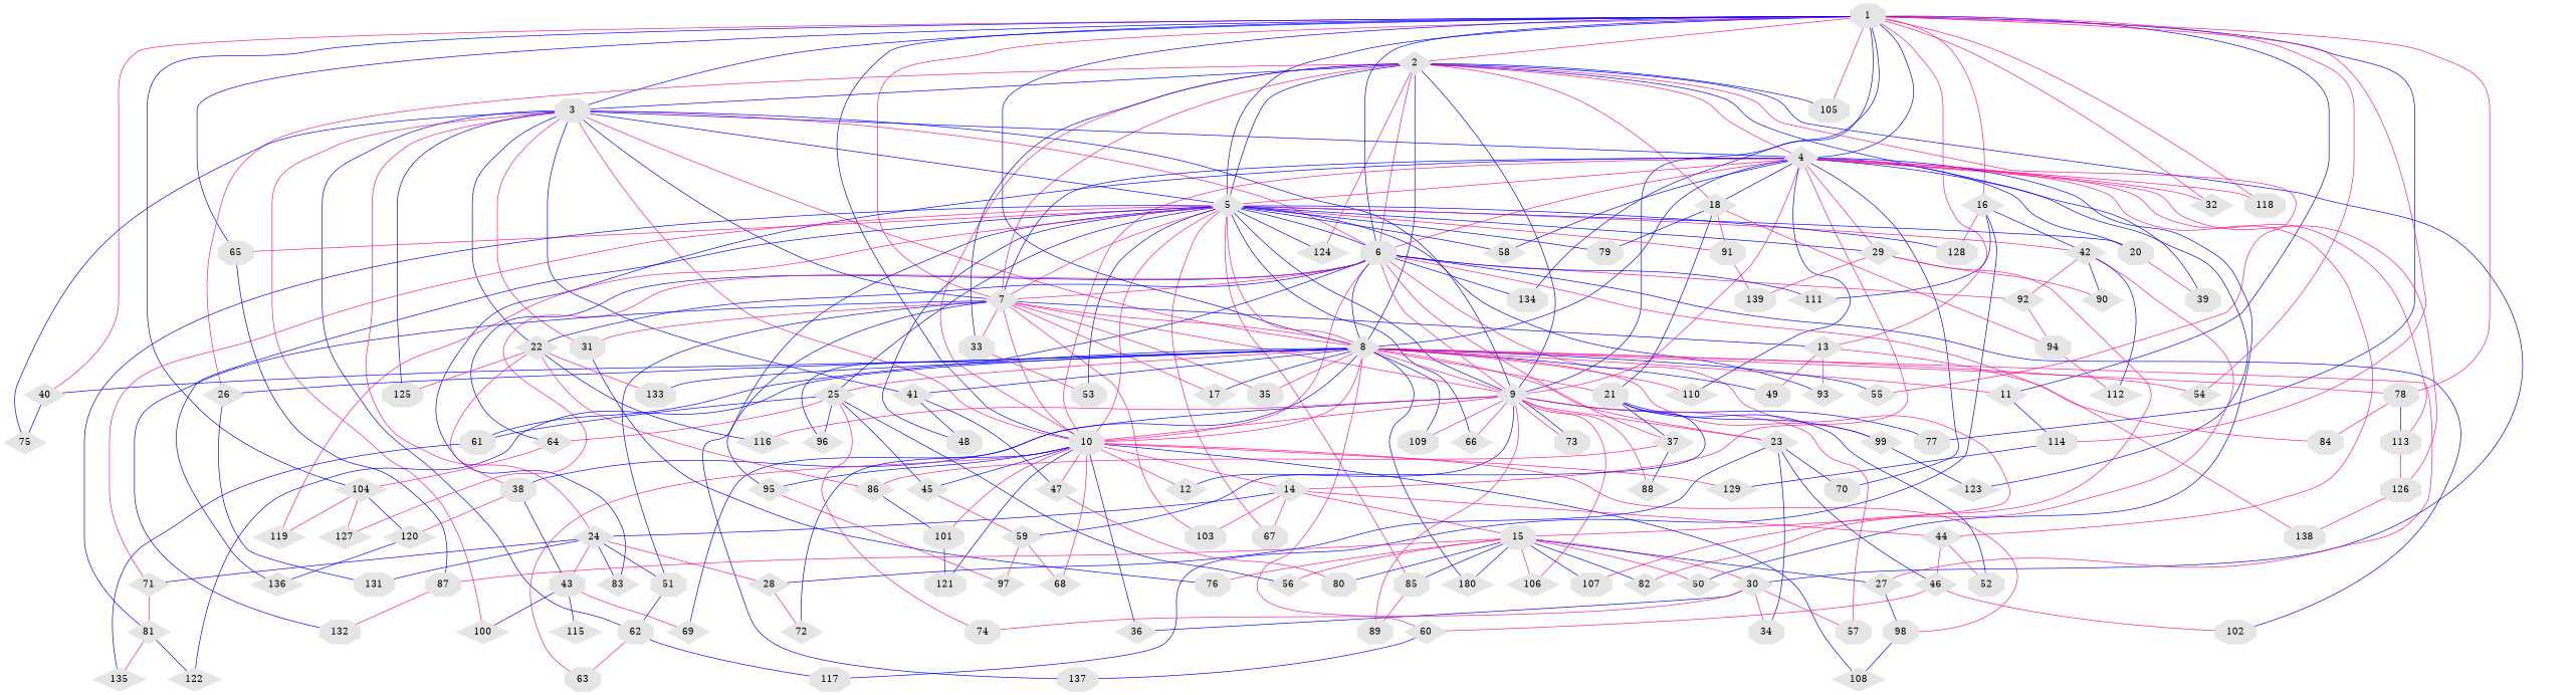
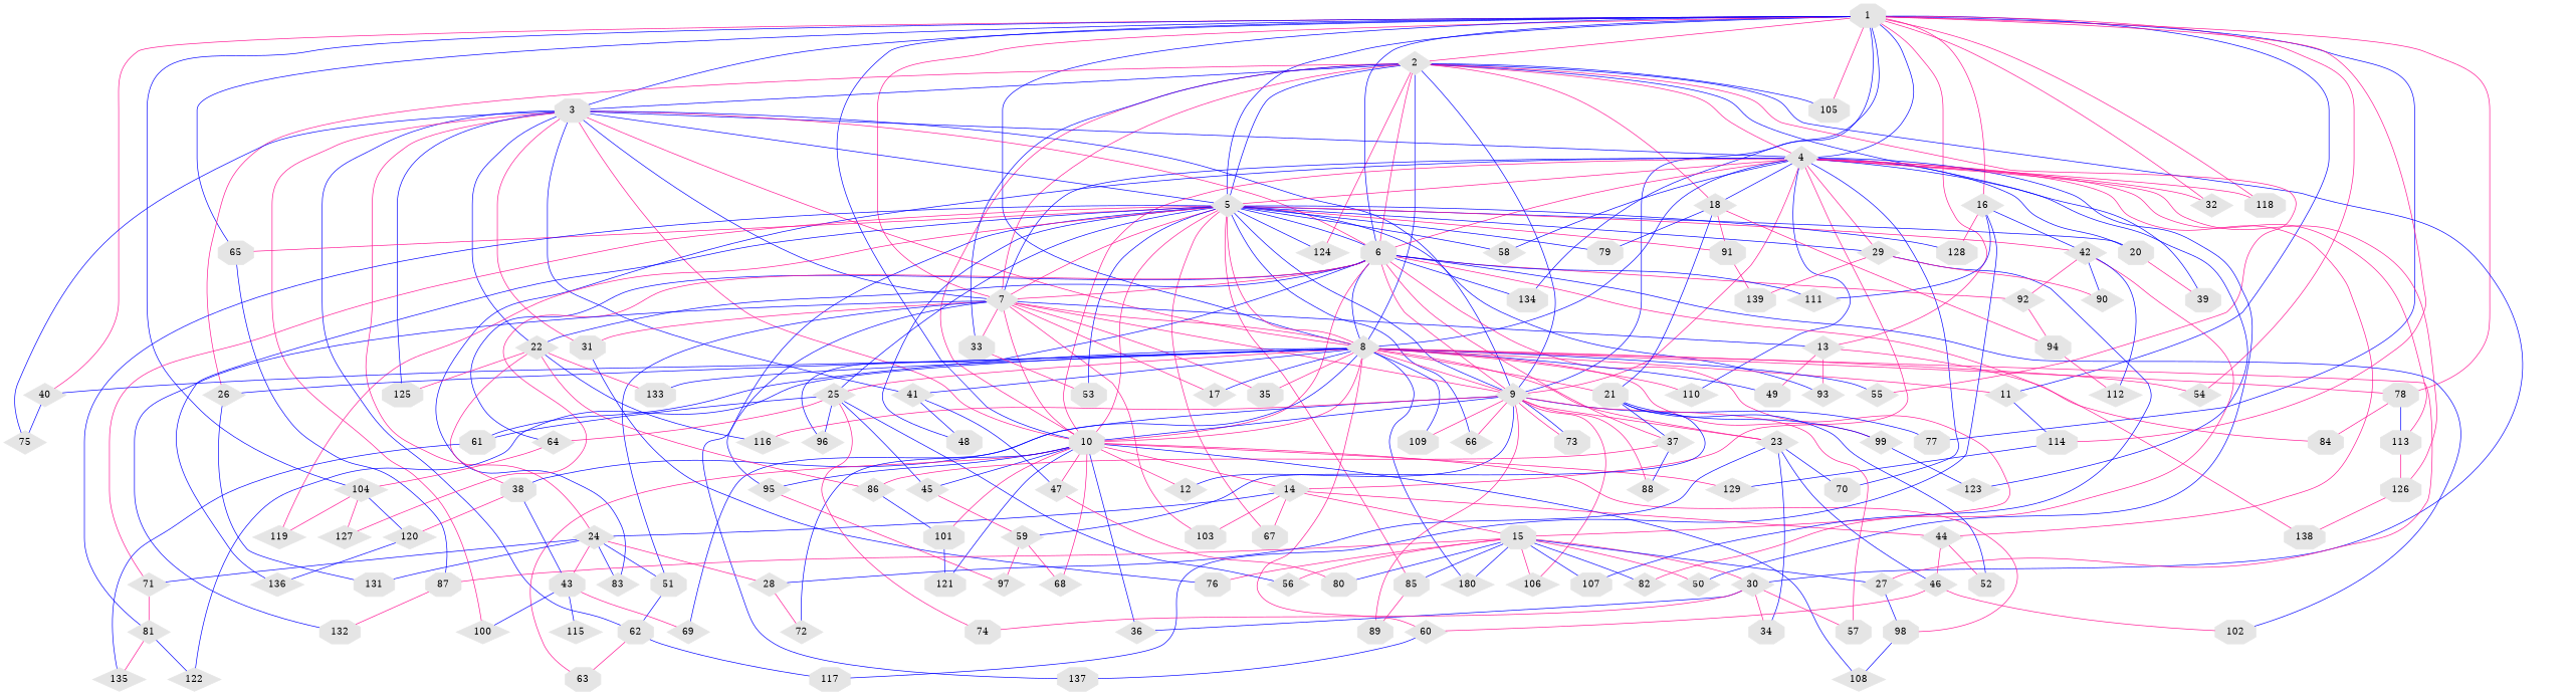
  graph {
    node [color=gray90 shape=diamond style=filled]
    edge [color=deeppink]
    1 [shape=octagon]
    2
    3 [shape=octagon]
    4
    5
    6 [shape=octagon]
    7
    8
    9
    10 [shape=octagon]
    11
    13
    16
    32
    40
    54
    65 [shape=octagon]
    77 [shape=octagon]
    78 [shape=octagon]
    104
    105 [shape=octagon]
    114 [shape=octagon]
    118 [shape=octagon]
    134 [shape=octagon]
    18
    26
    30
    33 [shape=octagon]
    39 [shape=octagon]
    55
    124
    22
    24
    31 [shape=octagon]
    41
    62 [shape=octagon]
    75
    100
    125 [shape=octagon]
    14
    20 [shape=octagon]
    29
    44
    50
    58
    70 [shape=octagon]
    83
    110
    113 [shape=octagon]
    123
    126 [shape=octagon]
    25
    42
    48 [shape=octagon]
    53 [shape=octagon]
    66
    67 [shape=octagon]
    71
    79 [shape=octagon]
    81
    85 [shape=octagon]
    91 [shape=octagon]
    93
    95
    119
    128 [shape=octagon]
    136
    15 [shape=octagon]
    37
    64
    92
    96
    102 [shape=octagon]
    111
    127
    138 [shape=octagon]
    17
    35 [shape=octagon]
    51 [shape=octagon]
    103 [shape=octagon]
    132 [shape=octagon]
    137 [shape=octagon]
    21 [shape=octagon]
    23
    27
    49 [shape=octagon]
    60
    61 [shape=octagon]
    69
    99
    109 [shape=octagon]
    122
    n93 [label=180]
    133 [shape=octagon]
    12
    38 [shape=octagon]
    57 [shape=octagon]
    73 [shape=octagon]
    88
    89 [shape=octagon]
    106
    116
    36
    45
    47
    63 [shape=octagon]
    68
    72
    98 [shape=octagon]
    101 [shape=octagon]
    108
    121 [shape=octagon]
    129
    84 [shape=octagon]
    117 [shape=octagon]
    87 [shape=octagon]
    120
    94 [shape=octagon]
    131 [shape=octagon]
    34 [shape=octagon]
    74 [shape=octagon]
    86
    28
    43 [shape=octagon]
    76 [shape=octagon]
    107 [shape=octagon]
    90
    139 [shape=octagon]
    52 [shape=octagon]
    46
    56
    82
    112
    135
    97
    80 [shape=octagon]
    59
    115
    1 -- 2
    1 -- 3 [color=blue]
    1 -- 4 [color=blue]
    1 -- 5 [color=blue]
    1 -- 6 [color=blue]
    1 -- 7
    1 -- 8 [color=blue]
    1 -- 9 [color=blue]
    1 -- 10 [color=blue]
    1 -- 11 [color=blue]
    1 -- 13
    1 -- 16
    1 -- 32
    1 -- 40
    1 -- 54
    1 -- 65 [color=blue]
    1 -- 77 [color=blue]
    1 -- 78
    1 -- 104 [color=blue]
    1 -- 105
    1 -- 114
    1 -- 118
    1 -- 134 [color=blue]
    2 -- 3 [color=blue]
    2 -- 4
    2 -- 5 [color=blue]
    2 -- 6
    2 -- 7
    2 -- 8 [color=blue]
    2 -- 9 [color=blue]
    2 -- 10
    2 -- 105 [color=blue]
    2 -- 18
    2 -- 26
    2 -- 30 [color=blue]
    2 -- 33 [color=blue]
    2 -- 39 [color=blue]
    2 -- 55
    2 -- 124
    3 -- 4 [color=blue]
    3 -- 5 [color=blue]
    3 -- 6
    3 -- 7 [color=blue]
    3 -- 8
    3 -- 9 [color=blue]
    3 -- 10
    3 -- 22 [color=blue]
    3 -- 24
    3 -- 31
    3 -- 41 [color=blue]
    3 -- 62 [color=blue]
    3 -- 75 [color=blue]
    3 -- 100
    3 -- 125 [color=blue]
    4 -- 5
    4 -- 6
    4 -- 7 [color=blue]
    4 -- 8 [color=blue]
    4 -- 9
    4 -- 10
    4 -- 32
    4 -- 118
    4 -- 18 [color=blue]
    4 -- 14
    4 -- 20 [color=blue]
    4 -- 29
    4 -- 44
    4 -- 50 [color=blue]
    4 -- 58 [color=blue]
    4 -- 70 [color=blue]
    4 -- 83 [color=blue]
    4 -- 110 [color=blue]
    4 -- 113
    4 -- 123 [color=blue]
    4 -- 126
    5 -- 6 [color=blue]
    5 -- 7
    5 -- 8
    5 -- 9 [color=blue]
    5 -- 10
    5 -- 65
    5 -- 124 [color=blue]
    5 -- 20 [color=blue]
    5 -- 29 [color=blue]
    5 -- 58 [color=blue]
    5 -- 25 [color=blue]
    5 -- 42
    5 -- 48 [color=blue]
    5 -- 53 [color=blue]
    5 -- 66 [color=blue]
    5 -- 67
    5 -- 71
    5 -- 79 [color=blue]
    5 -- 81 [color=blue]
    5 -- 85
    5 -- 91
    5 -- 93 [color=blue]
    5 -- 95 [color=blue]
    5 -- 119
    5 -- 128 [color=blue]
    5 -- 136 [color=blue]
    6 -- 7
    6 -- 8 [color=blue]
    6 -- 9
    6 -- 10
    6 -- 134 [color=blue]
    6 -- 22 [color=blue]
    6 -- 15
    6 -- 37
    6 -- 64 [color=blue]
    6 -- 92
    6 -- 96 [color=blue]
    6 -- 102 [color=blue]
    6 -- 111 [color=blue]
    6 -- 127
    6 -- 138
    7 -- 8
    7 -- 9
    7 -- 10
    7 -- 13 [color=blue]
    7 -- 33
    7 -- 31
    7 -- 17
    7 -- 35
    7 -- 51 [color=blue]
    7 -- 103
    7 -- 132 [color=blue]
    7 -- 137 [color=blue]
    8 -- 9
    8 -- 10
    8 -- 11
    8 -- 40 [color=blue]
    8 -- 54
    8 -- 78
    8 -- 26 [color=blue]
    8 -- 55 [color=blue]
    8 -- 41 [color=blue]
    8 -- 110
    8 -- 25
    8 -- 17 [color=blue]
    8 -- 35
    8 -- 21
    8 -- 23
    8 -- 27
    8 -- 49 [color=blue]
    8 -- 60
    8 -- 61 [color=blue]
    8 -- 69 [color=blue]
    8 -- 99
    8 -- 109 [color=blue]
    8 -- 122 [color=blue]
    8 -- n93 [color=blue]
    8 -- 133 [color=blue]
-   9 -- 10
+   9 -- 10 [color=blue]
    9 -- 77 [color=blue]
    9 -- 66
    9 -- 23
    9 -- 109
    9 -- 12 [color=blue]
    9 -- 38 [color=blue]
    9 -- 57
    9 -- 73
    9 -- 73 [color=blue]
    9 -- 88
    9 -- 89
    9 -- 106
    9 -- 116
    10 -- 14
    10 -- 95 [color=blue]
    10 -- 12
    10 -- 36 [color=blue]
    10 -- 45 [color=blue]
    10 -- 47
    10 -- 63
    10 -- 68
    10 -- 72 [color=blue]
    10 -- 98
    10 -- 101
    10 -- 108 [color=blue]
    10 -- 121 [color=blue]
    10 -- 129
    11 -- 114 [color=blue]
    13 -- 93
    13 -- 49
    13 -- 84
    16 -- 42 [color=blue]
    16 -- 128
    16 -- 111 [color=blue]
    16 -- 117 [color=blue]
    40 -- 75 [color=blue]
    65 -- 87 [color=blue]
    78 -- 113 [color=blue]
    78 -- 84
    104 -- 119
    104 -- 127
    104 -- 120 [color=blue]
    114 -- 129 [color=blue]
    18 -- 79 [color=blue]
    18 -- 91
    18 -- 21 [color=blue]
    18 -- 94
    26 -- 131 [color=blue]
    30 -- 57
    30 -- 36 [color=blue]
    30 -- 34
    30 -- 74
    33 -- 53
    22 -- 125
    22 -- 133
    22 -- 38
    22 -- 116 [color=blue]
    22 -- 86
    24 -- 83 [color=blue]
    24 -- 71 [color=blue]
    24 -- 51 [color=blue]
    24 -- 131 [color=blue]
    24 -- 28
    24 -- 43
    31 -- 76 [color=blue]
    41 -- 48 [color=blue]
    41 -- 47 [color=blue]
    62 -- 63
    62 -- 117 [color=blue]
    14 -- 24 [color=blue]
    14 -- 44
    14 -- 67
    14 -- 15
    14 -- 103
    20 -- 39
-   29 -- 107
+   29 -- 107 [color=blue]
    29 -- 90
    29 -- 139
    44 -- 52
    44 -- 46
    113 -- 126
    126 -- 138
    25 -- 64
    25 -- 96 [color=blue]
    25 -- 61 [color=blue]
    25 -- 45 [color=blue]
    25 -- 74
    25 -- 56 [color=blue]
    42 -- 92
    42 -- 90 [color=blue]
    42 -- 82
    42 -- 112 [color=blue]
    71 -- 81
    81 -- 122 [color=blue]
    81 -- 135
    85 -- 89
    91 -- 139
    95 -- 97
    15 -- 30
    15 -- 50
    15 -- 85 [color=blue]
    15 -- 27 [color=blue]
    15 -- n93 [color=blue]
    15 -- 106
    15 -- 87
    15 -- 76
    15 -- 107 [color=blue]
    15 -- 56
    15 -- 82 [color=blue]
    15 -- 80 [color=blue]
    37 -- 88 [color=blue]
    37 -- 86
    64 -- 104
    92 -- 94
    51 -- 62 [color=blue]
    21 -- 37 [color=blue]
    21 -- 99 [color=blue]
    21 -- 52 [color=blue]
    21 -- 59 [color=blue]
    23 -- 70 [color=blue]
    23 -- 34 [color=blue]
    23 -- 28 [color=blue]
    23 -- 46 [color=blue]
    27 -- 98 [color=blue]
    60 -- 137 [color=blue]
    61 -- 135 [color=blue]
    99 -- 123 [color=blue]
    38 -- 120
    38 -- 43 [color=blue]
    45 -- 59
    47 -- 80
    98 -- 108 [color=blue]
    101 -- 121 [color=blue]
    87 -- 132
    120 -- 136 [color=blue]
    94 -- 112
    86 -- 101 [color=blue]
    28 -- 72
    43 -- 100 [color=blue]
    43 -- 69
    43 -- 115 [color=blue]
    46 -- 102
    46 -- 60
    59 -- 68
    59 -- 97
  }
